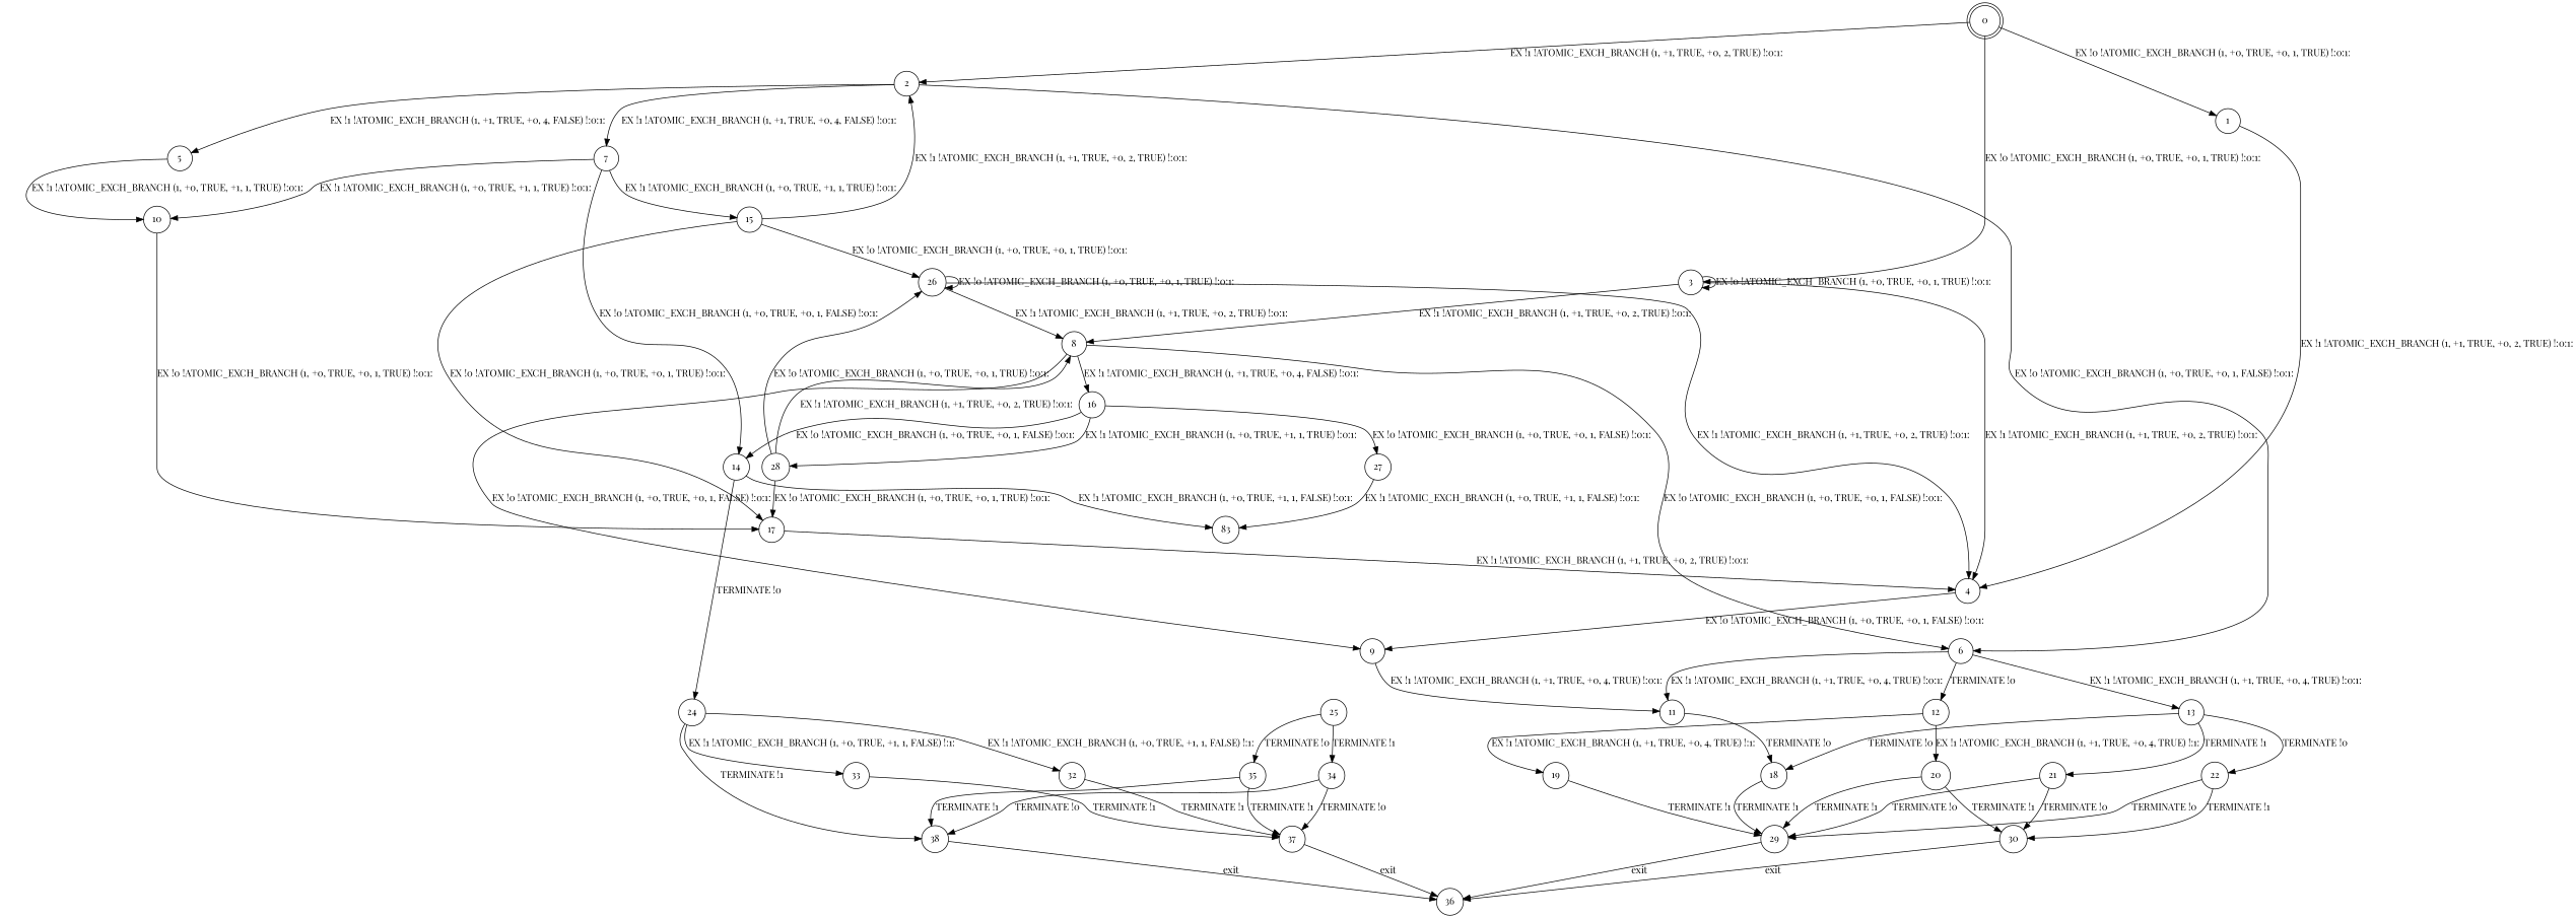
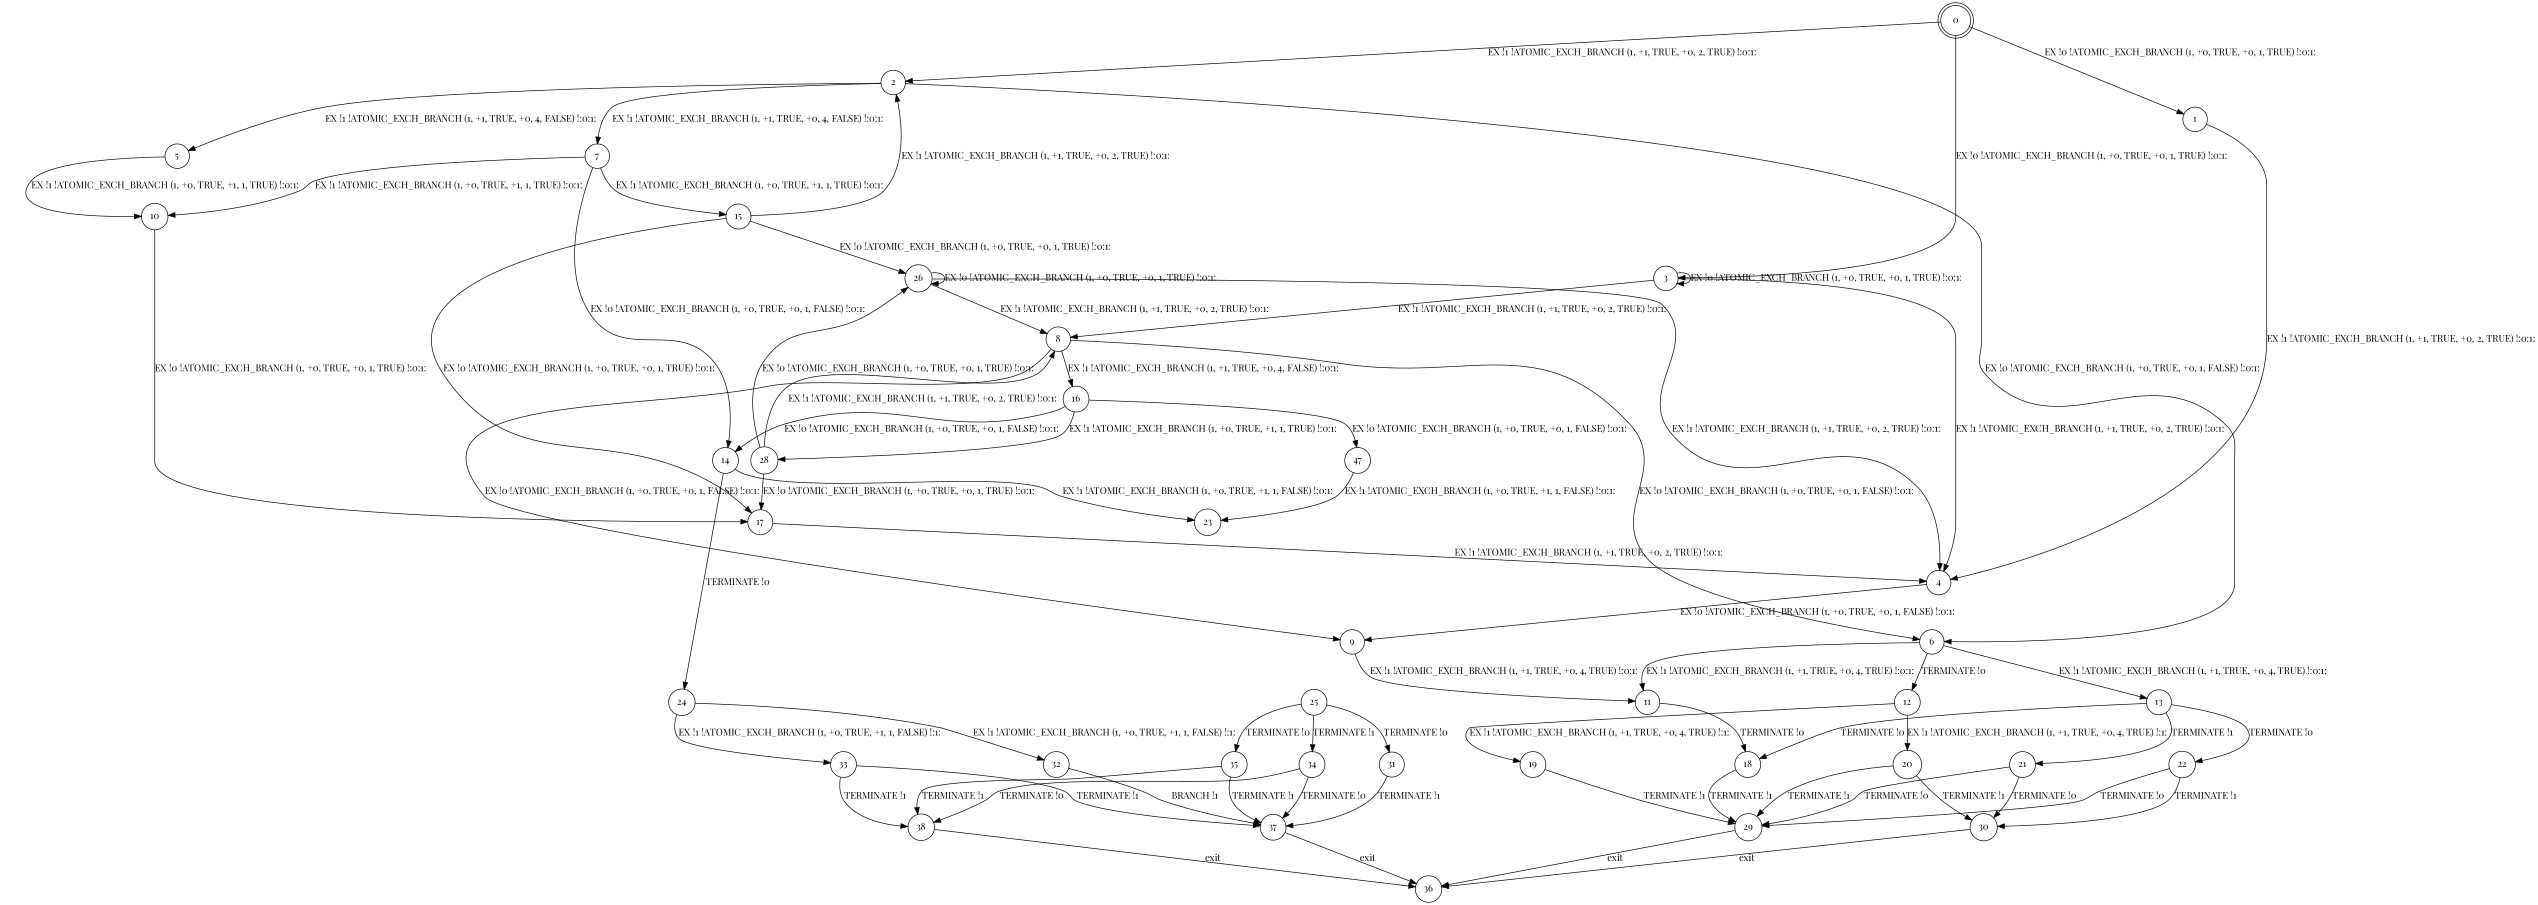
  digraph {
    fontname="Playfair Display"
    node [fontname="Playfair Display" shape=circle]
    edge [fontname="Playfair Display"]
    0 [peripheries=2]
    1
    2
    3
    4
    5
    6
    7
    8
    9
    10
    11
    12
    13
    14
    15
    16
    17
    18
    19
    20
    21
    22
-   23 [label=83]
+   23
    24
    26
-   27
+   27 [label=47]
    28
    29
    30
    32
    33
    25
+   31
    34
    35
    36
    37
    38
    0 -> 1 [label="EX !0 !ATOMIC_EXCH_BRANCH (1, +0, TRUE, +0, 1, TRUE) !:0:1:"]
    0 -> 2 [label="EX !1 !ATOMIC_EXCH_BRANCH (1, +1, TRUE, +0, 2, TRUE) !:0:1:"]
    0 -> 3 [label="EX !0 !ATOMIC_EXCH_BRANCH (1, +0, TRUE, +0, 1, TRUE) !:0:1:"]
    1 -> 4 [label="EX !1 !ATOMIC_EXCH_BRANCH (1, +1, TRUE, +0, 2, TRUE) !:0:1:"]
    2 -> 5 [label="EX !1 !ATOMIC_EXCH_BRANCH (1, +1, TRUE, +0, 4, FALSE) !:0:1:"]
    2 -> 6 [label="EX !0 !ATOMIC_EXCH_BRANCH (1, +0, TRUE, +0, 1, FALSE) !:0:1:"]
    2 -> 7 [label="EX !1 !ATOMIC_EXCH_BRANCH (1, +1, TRUE, +0, 4, FALSE) !:0:1:"]
    3 -> 3 [label="EX !0 !ATOMIC_EXCH_BRANCH (1, +0, TRUE, +0, 1, TRUE) !:0:1:"]
    3 -> 4 [label="EX !1 !ATOMIC_EXCH_BRANCH (1, +1, TRUE, +0, 2, TRUE) !:0:1:"]
    3 -> 8 [label="EX !1 !ATOMIC_EXCH_BRANCH (1, +1, TRUE, +0, 2, TRUE) !:0:1:"]
    4 -> 9 [label="EX !0 !ATOMIC_EXCH_BRANCH (1, +0, TRUE, +0, 1, FALSE) !:0:1:"]
    5 -> 10 [label="EX !1 !ATOMIC_EXCH_BRANCH (1, +0, TRUE, +1, 1, TRUE) !:0:1:"]
    6 -> 11 [label="EX !1 !ATOMIC_EXCH_BRANCH (1, +1, TRUE, +0, 4, TRUE) !:0:1:"]
    6 -> 12 [label="TERMINATE !0"]
    6 -> 13 [label="EX !1 !ATOMIC_EXCH_BRANCH (1, +1, TRUE, +0, 4, TRUE) !:0:1:"]
    7 -> 10 [label="EX !1 !ATOMIC_EXCH_BRANCH (1, +0, TRUE, +1, 1, TRUE) !:0:1:"]
    7 -> 14 [label="EX !0 !ATOMIC_EXCH_BRANCH (1, +0, TRUE, +0, 1, FALSE) !:0:1:"]
    7 -> 15 [label="EX !1 !ATOMIC_EXCH_BRANCH (1, +0, TRUE, +1, 1, TRUE) !:0:1:"]
    8 -> 6 [label="EX !0 !ATOMIC_EXCH_BRANCH (1, +0, TRUE, +0, 1, FALSE) !:0:1:"]
    8 -> 9 [label="EX !0 !ATOMIC_EXCH_BRANCH (1, +0, TRUE, +0, 1, FALSE) !:0:1:"]
    8 -> 16 [label="EX !1 !ATOMIC_EXCH_BRANCH (1, +1, TRUE, +0, 4, FALSE) !:0:1:"]
    9 -> 11 [label="EX !1 !ATOMIC_EXCH_BRANCH (1, +1, TRUE, +0, 4, TRUE) !:0:1:"]
    10 -> 17 [label="EX !0 !ATOMIC_EXCH_BRANCH (1, +0, TRUE, +0, 1, TRUE) !:0:1:"]
    11 -> 18 [label="TERMINATE !0"]
    12 -> 19 [label="EX !1 !ATOMIC_EXCH_BRANCH (1, +1, TRUE, +0, 4, TRUE) !:1:"]
    12 -> 20 [label="EX !1 !ATOMIC_EXCH_BRANCH (1, +1, TRUE, +0, 4, TRUE) !:1:"]
    13 -> 18 [label="TERMINATE !0"]
    13 -> 21 [label="TERMINATE !1"]
    13 -> 22 [label="TERMINATE !0"]
    14 -> 23 [label="EX !1 !ATOMIC_EXCH_BRANCH (1, +0, TRUE, +1, 1, FALSE) !:0:1:"]
    14 -> 24 [label="TERMINATE !0"]
    15 -> 2 [label="EX !1 !ATOMIC_EXCH_BRANCH (1, +1, TRUE, +0, 2, TRUE) !:0:1:"]
    15 -> 17 [label="EX !0 !ATOMIC_EXCH_BRANCH (1, +0, TRUE, +0, 1, TRUE) !:0:1:"]
    15 -> 26 [label="EX !0 !ATOMIC_EXCH_BRANCH (1, +0, TRUE, +0, 1, TRUE) !:0:1:"]
    16 -> 14 [label="EX !0 !ATOMIC_EXCH_BRANCH (1, +0, TRUE, +0, 1, FALSE) !:0:1:"]
    16 -> 27 [label="EX !0 !ATOMIC_EXCH_BRANCH (1, +0, TRUE, +0, 1, FALSE) !:0:1:"]
    16 -> 28 [label="EX !1 !ATOMIC_EXCH_BRANCH (1, +0, TRUE, +1, 1, TRUE) !:0:1:"]
    17 -> 4 [label="EX !1 !ATOMIC_EXCH_BRANCH (1, +1, TRUE, +0, 2, TRUE) !:0:1:"]
    18 -> 29 [label="TERMINATE !1"]
    19 -> 29 [label="TERMINATE !1"]
    20 -> 29 [label="TERMINATE !1"]
    20 -> 30 [label="TERMINATE !1"]
    21 -> 29 [label="TERMINATE !0"]
    21 -> 30 [label="TERMINATE !0"]
    22 -> 29 [label="TERMINATE !0"]
    22 -> 30 [label="TERMINATE !1"]
    24 -> 32 [label="EX !1 !ATOMIC_EXCH_BRANCH (1, +0, TRUE, +1, 1, FALSE) !:1:"]
    24 -> 33 [label="EX !1 !ATOMIC_EXCH_BRANCH (1, +0, TRUE, +1, 1, FALSE) !:1:"]
    26 -> 4 [label="EX !1 !ATOMIC_EXCH_BRANCH (1, +1, TRUE, +0, 2, TRUE) !:0:1:"]
    26 -> 8 [label="EX !1 !ATOMIC_EXCH_BRANCH (1, +1, TRUE, +0, 2, TRUE) !:0:1:"]
    26 -> 26 [label="EX !0 !ATOMIC_EXCH_BRANCH (1, +0, TRUE, +0, 1, TRUE) !:0:1:"]
    27 -> 23 [label="EX !1 !ATOMIC_EXCH_BRANCH (1, +0, TRUE, +1, 1, FALSE) !:0:1:"]
    28 -> 8 [label="EX !1 !ATOMIC_EXCH_BRANCH (1, +1, TRUE, +0, 2, TRUE) !:0:1:"]
    28 -> 17 [label="EX !0 !ATOMIC_EXCH_BRANCH (1, +0, TRUE, +0, 1, TRUE) !:0:1:"]
    28 -> 26 [label="EX !0 !ATOMIC_EXCH_BRANCH (1, +0, TRUE, +0, 1, TRUE) !:0:1:"]
    29 -> 36 [label=exit]
    30 -> 36 [label=exit]
-   32 -> 37 [label="TERMINATE !1"]
+   32 -> 37 [label="BRANCH !1"]
    33 -> 37 [label="TERMINATE !1"]
-   24 -> 38 [label="TERMINATE !1"]
+   33 -> 38 [label="TERMINATE !1"]
+   25 -> 31 [label="TERMINATE !0"]
    25 -> 34 [label="TERMINATE !1"]
    25 -> 35 [label="TERMINATE !0"]
+   31 -> 37 [label="TERMINATE !1"]
    34 -> 37 [label="TERMINATE !0"]
    34 -> 38 [label="TERMINATE !0"]
    35 -> 37 [label="TERMINATE !1"]
    35 -> 38 [label="TERMINATE !1"]
    37 -> 36 [label=exit]
    38 -> 36 [label=exit]
  }
